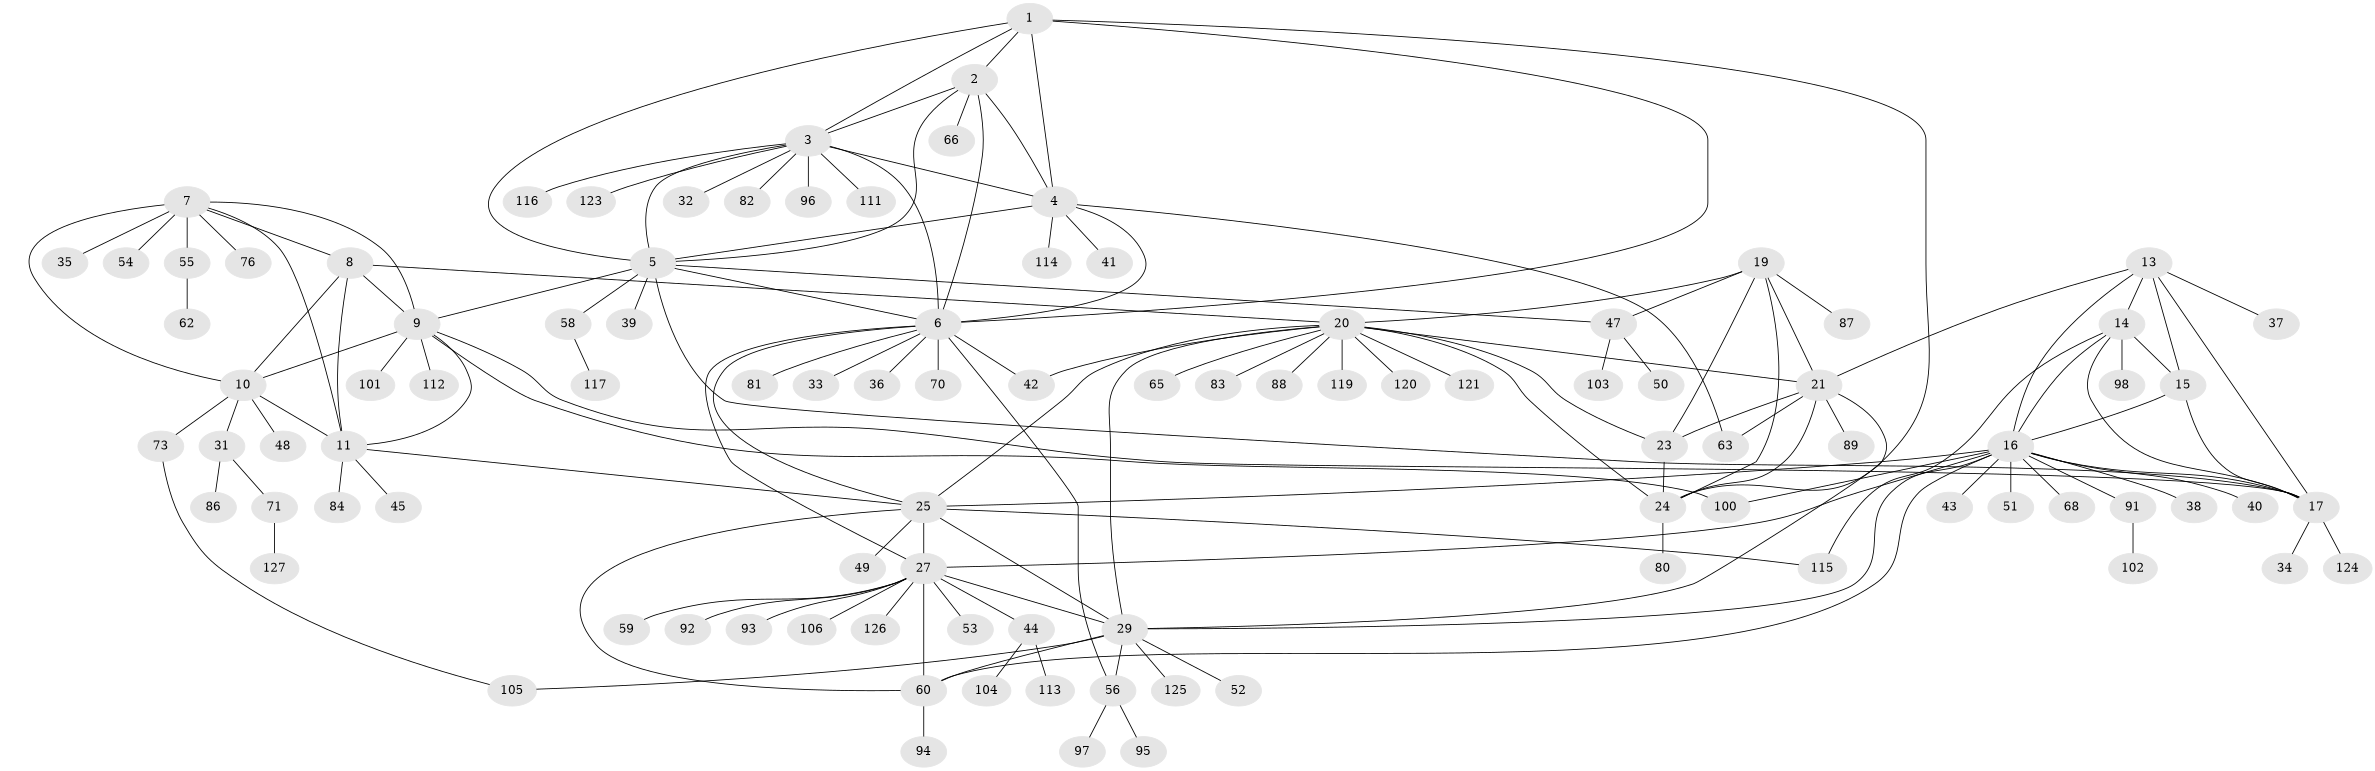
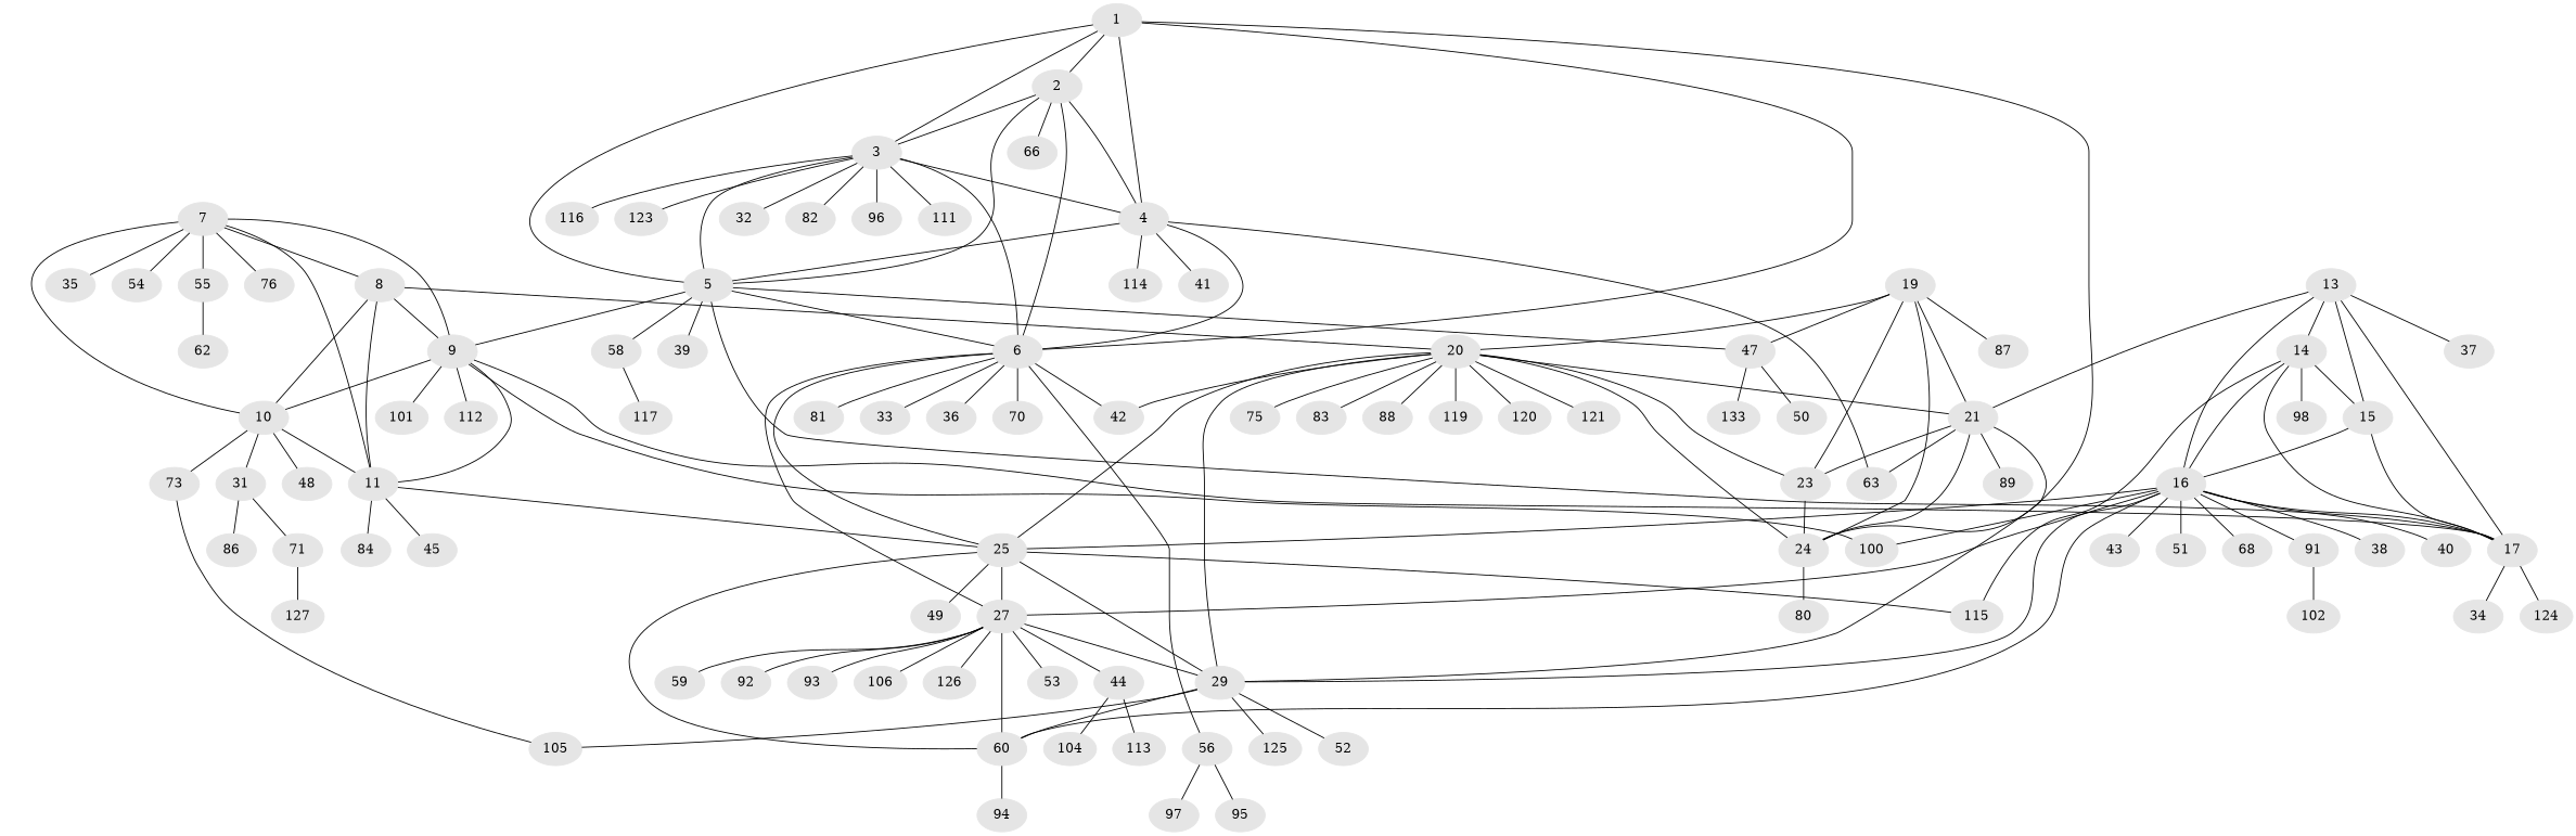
  graph {
    node [color=gray90 style=filled]
    2 [super="+79"]
    3 [super="+46"]
    4 [super="+64"]
    5 [super="+72"]
    6 [super="+77"]
    66
    1
    24
    32
    82
    96
    111
    116
    123
    41 [super="+107"]
    63 [super="+85"]
    114
    9 [super="+78"]
    17 [super="+75"]
    39
    47 [super="+67"]
    58
    25 [super="+69"]
    27 [super="+28"]
    33
    36
    42
    56
    70
    81
    80
    10 [super="+12"]
    11 [super="+90"]
    100
    101
    112
    34
    124
    50
-   103
+   103 [label=133]
    117
    115
    29 [super="+110"]
    n44 [label=60]
    49
    44 [super="+74"]
    53
    59 [super="+118"]
    92
    93
    106
    126
    95
    97
    7
    8
    35
    54
    55
    76
    20 [super="+61"]
    31 [super="+108"]
    48
    73
    45
    84
    62
    21 [super="+60"]
    23
-   65
+   65 [label=75]
    83
    88
    119
    120
    121
    71
    86
    105
    13 [super="+18"]
    14 [super="+57"]
    15 [super="+109"]
    16 [super="+26"]
    37 [super="+99"]
    98
    38
    40 [super="+122"]
    43
    51
    68
    91
    89
    52
    125
    94
    102
    19 [super="+22"]
    87
    104
    113
    127
    2 -- 3
    2 -- 4
    2 -- 5
    2 -- 6
    2 -- 66
    3 -- 4
    3 -- 5
    3 -- 6
    3 -- 32
    3 -- 82
    3 -- 96
    3 -- 111
    3 -- 116
    3 -- 123
    4 -- 5
    4 -- 6
    4 -- 41
    4 -- 63
    4 -- 114
    5 -- 6
    5 -- 9
    5 -- 17
    5 -- 39
    5 -- 47
    5 -- 58
    6 -- 25
    6 -- 27
    6 -- 33
    6 -- 36
    6 -- 42
    6 -- 56
    6 -- 70
    6 -- 81
    1 -- 2
    1 -- 3
    1 -- 4
    1 -- 5
    1 -- 6
    1 -- 24
    24 -- 80
    9 -- 17
    9 -- 10 [weight=2]
    9 -- 11
    9 -- 100
    9 -- 101
    9 -- 112
    17 -- 34
    17 -- 124
    47 -- 50
    47 -- 103
    58 -- 117
    25 -- 27 [weight=2]
    25 -- 115
    25 -- 29
    25 -- n44
    25 -- 49
    27 -- 29 [weight=2]
    27 -- n44 [weight=2]
    27 -- 44
    27 -- 53
    27 -- 59
    27 -- 92
    27 -- 93
    27 -- 106
    27 -- 126
    56 -- 95
    56 -- 97
    10 -- 11 [weight=2]
    10 -- 31
    10 -- 48
    10 -- 73
    11 -- 25
    11 -- 45
    11 -- 84
-   29 -- 56
    29 -- n44
    29 -- 105
    29 -- 52
    29 -- 125
    n44 -- 94
    44 -- 104
    44 -- 113
    7 -- 9
    7 -- 10 [weight=2]
    7 -- 11
    7 -- 8
    7 -- 35
    7 -- 54
    7 -- 55
    7 -- 76
    8 -- 9
    8 -- 10 [weight=2]
    8 -- 11
    8 -- 20
    55 -- 62
    20 -- 24
    20 -- 25
    20 -- 42
    20 -- 29
    20 -- 21
    20 -- 23
    20 -- 65
    20 -- 83
    20 -- 88
    20 -- 119
    20 -- 120
    20 -- 121
    31 -- 71
    31 -- 86
    73 -- 105
    21 -- 24
    21 -- 63
    21 -- 29
    21 -- 23
    21 -- 89
    23 -- 24
    71 -- 127
    13 -- 17 [weight=2]
    13 -- 21
    13 -- 14 [weight=2]
    13 -- 15 [weight=2]
    13 -- 16 [weight=2]
    13 -- 37
    14 -- 17
    14 -- 115
    14 -- 15
    14 -- 16
    14 -- 98
    15 -- 17
    15 -- 16
    16 -- 17
    16 -- 25
    16 -- 27 [weight=2]
    16 -- 100
    16 -- 29
    16 -- n44
    16 -- 38
    16 -- 40
    16 -- 43
    16 -- 51
    16 -- 68
    16 -- 91
    91 -- 102
    19 -- 24 [weight=2]
    19 -- 47
    19 -- 20 [weight=2]
    19 -- 21 [weight=2]
    19 -- 23 [weight=2]
    19 -- 87
  }
